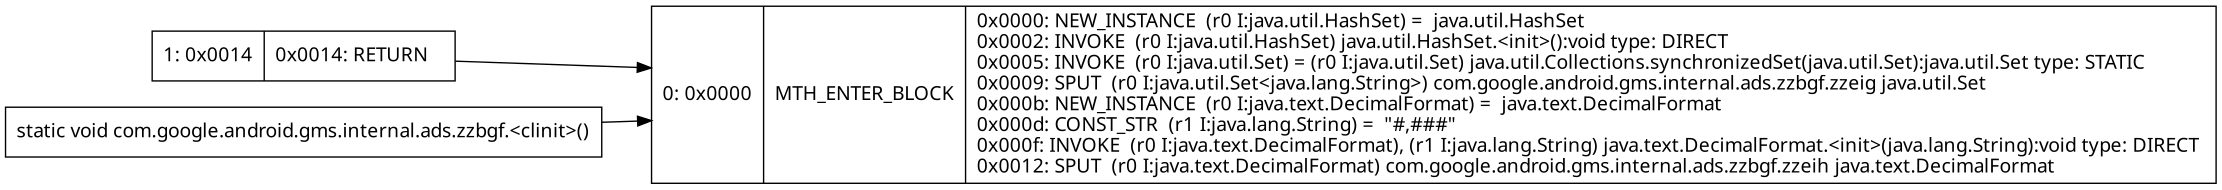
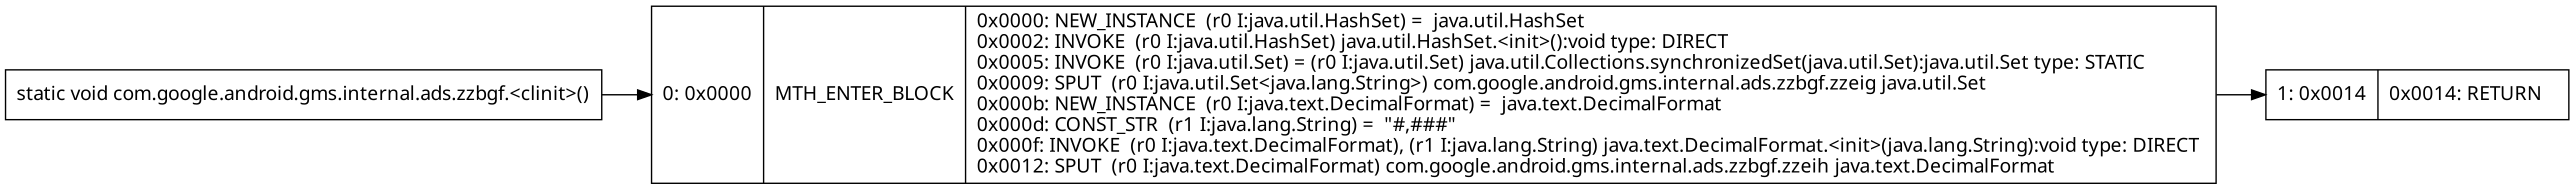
  digraph {
    rankdir=LR
    fontname="Noto Sans"
    node [shape=record fontname="Noto Sans"]
    edge [fontname="Noto Sans"]
    n1 [label="{0\:\ 0x0000|MTH_ENTER_BLOCK\l|0x0000: NEW_INSTANCE  (r0 I:java.util.HashSet) =  java.util.HashSet \l0x0002: INVOKE  (r0 I:java.util.HashSet) java.util.HashSet.\<init\>():void type: DIRECT \l0x0005: INVOKE  (r0 I:java.util.Set) = (r0 I:java.util.Set) java.util.Collections.synchronizedSet(java.util.Set):java.util.Set type: STATIC \l0x0009: SPUT  (r0 I:java.util.Set\<java.lang.String\>) com.google.android.gms.internal.ads.zzbgf.zzeig java.util.Set \l0x000b: NEW_INSTANCE  (r0 I:java.text.DecimalFormat) =  java.text.DecimalFormat \l0x000d: CONST_STR  (r1 I:java.lang.String) =  \"#,###\" \l0x000f: INVOKE  (r0 I:java.text.DecimalFormat), (r1 I:java.lang.String) java.text.DecimalFormat.\<init\>(java.lang.String):void type: DIRECT \l0x0012: SPUT  (r0 I:java.text.DecimalFormat) com.google.android.gms.internal.ads.zzbgf.zzeih java.text.DecimalFormat \l}"]
    n2 [label="{1\:\ 0x0014|0x0014: RETURN   \l}"]
    n3 [label="{static void com.google.android.gms.internal.ads.zzbgf.\<clinit\>() }"]
-   n2 -> n1
+   n1 -> n2
    n3 -> n1
  }
